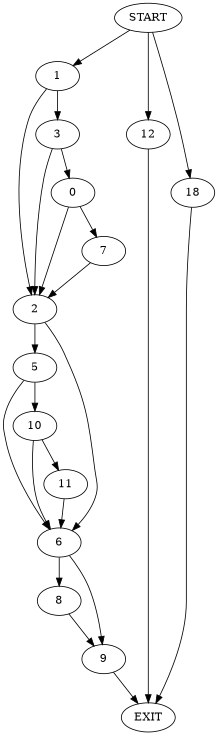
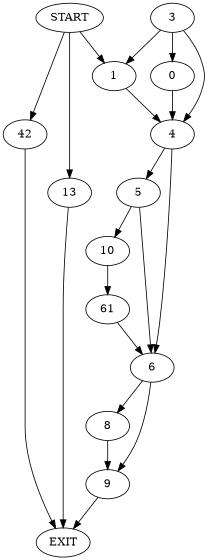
  digraph {
    n1 [label=START]
    1
-   12
-   13 [label=18]
-   2
+   12 [label=42]
+   13
+   2 [label=4]
    3
    n7 [label=EXIT]
    5
    6
    n10 [label=0]
    10
    8
    9
-   7
-   11
+   11 [label=61]
    n1 -> 1
    n1 -> 12
    n1 -> 13
    1 -> 2
-   1 -> 3
+   3 -> 1
    12 -> n7
    13 -> n7
    2 -> 5
    2 -> 6
    3 -> 2
    3 -> n10
    5 -> 6
    5 -> 10
    6 -> 8
    6 -> 9
    n10 -> 2
-   n10 -> 7
-   10 -> 6
    10 -> 11
    8 -> 9
    9 -> n7
-   7 -> 2
    11 -> 6
  }
